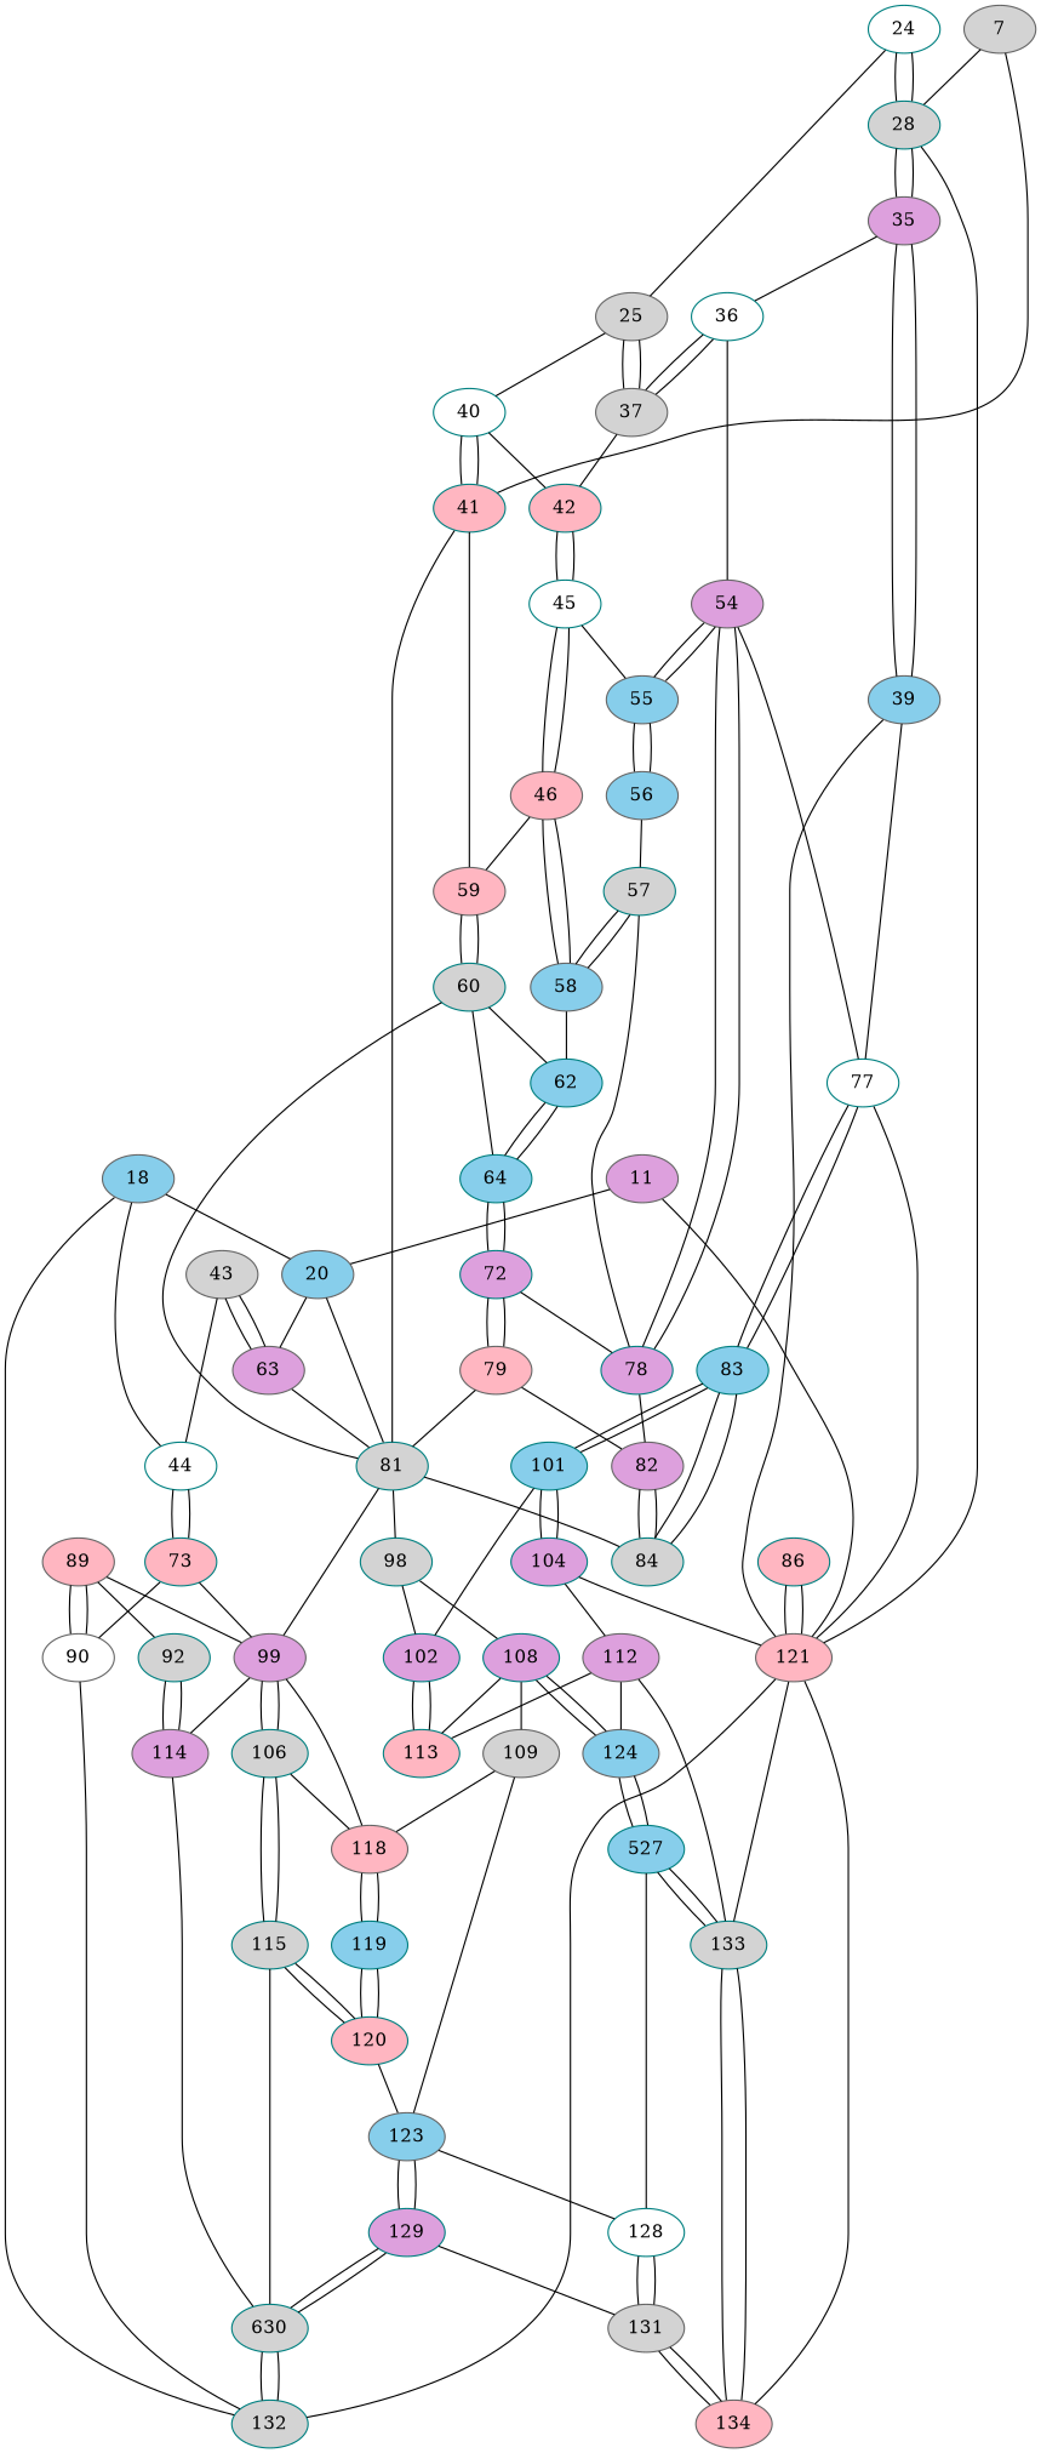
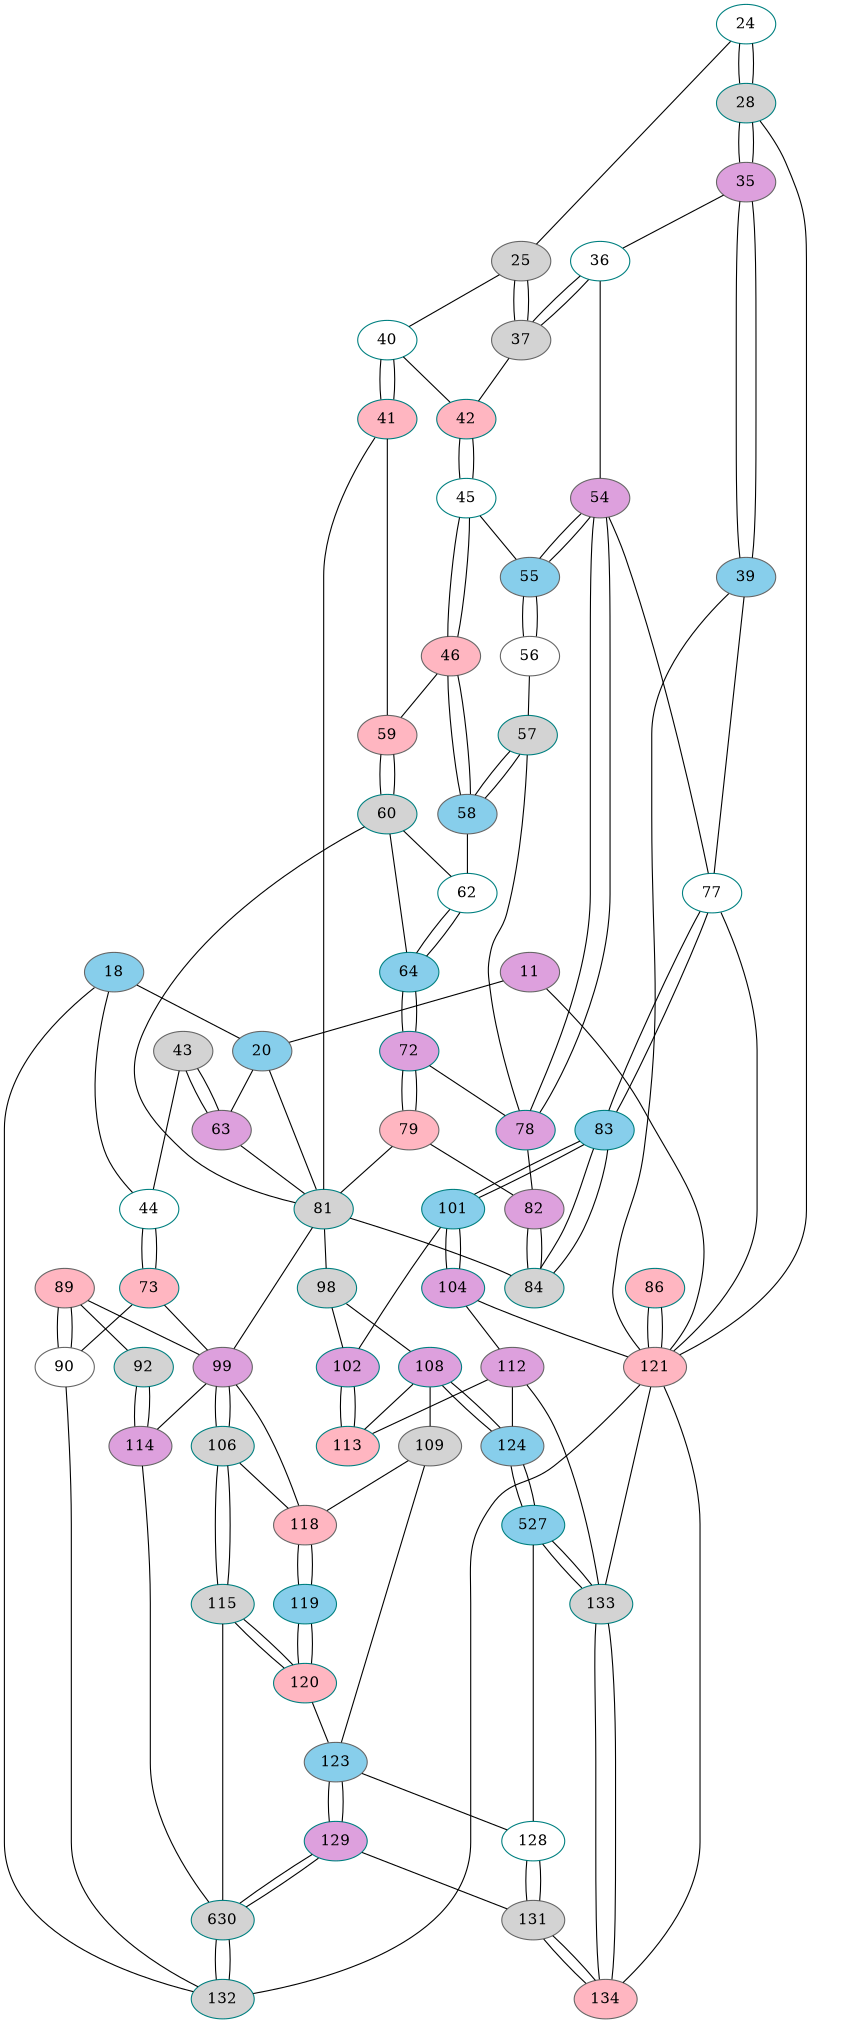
  graph {
    node [color=teal fillcolor=lightgrey style=filled]
-   7 [color=gray40]
    28 [super="+12"]
    41 [fillcolor=lightpink super="+33+27"]
    121 [color=gray40 fillcolor=lightpink super="+103+85"]
    35 [color=gray40 fillcolor=plum]
    81 [super="+65+66+80+67+61"]
    59 [color=gray40 fillcolor=lightpink super="+47"]
    11 [color=gray40 fillcolor=plum super="+6"]
    n9 [color=gray40 fillcolor=skyblue label=20 super="+16+15"]
    63 [color=gray40 fillcolor=plum super="+32+29+30"]
    132 [super="+13+126"]
    133 [super="+125"]
    134 [color=gray40 fillcolor=lightpink]
    18 [color=gray40 fillcolor=skyblue super="+17"]
    44 [fillcolor=white super="+19"]
    73 [fillcolor=lightpink super="+20"]
    99 [color=gray40 fillcolor=plum super="+96"]
    84
    98 [super="+93+97"]
    24 [fillcolor=white]
    25 [color=gray40]
    37 [color=gray40]
    40 [fillcolor=white super="+26"]
    42 [fillcolor=lightpink]
    36 [fillcolor=white]
    39 [color=gray40 fillcolor=skyblue]
    54 [color=gray40 fillcolor=plum super="+53+52+48"]
    77 [fillcolor=white super="+70"]
    55 [color=gray40 fillcolor=skyblue super="+49+50"]
    78 [fillcolor=plum super="+71"]
    45 [fillcolor=white]
    83 [fillcolor=skyblue]
    60
    46 [color=gray40 fillcolor=lightpink]
    43 [color=gray40]
    90 [color=gray40 fillcolor=white super="+22+21"]
    58 [color=gray40 fillcolor=skyblue]
-   56 [color=gray40 fillcolor=skyblue]
-   62 [fillcolor=skyblue]
+   56 [color=gray40 fillcolor=white]
+   62 [fillcolor=white]
    82 [color=gray40 fillcolor=plum]
    57
    64 [fillcolor=skyblue]
    72 [fillcolor=plum]
    79 [color=gray40 fillcolor=lightpink]
    114 [color=gray40 fillcolor=plum super="+100+91"]
    118 [color=gray40 fillcolor=lightpink super="+95+110"]
    106 [super="+105"]
    101 [fillcolor=skyblue]
    102 [fillcolor=plum]
    108 [fillcolor=plum super="+107"]
    104 [fillcolor=plum]
    86 [fillcolor=lightpink]
    89 [color=gray40 fillcolor=lightpink super="+88"]
    92
    n55 [label=630 super="+116+117"]
    113 [fillcolor=lightpink]
    109 [color=gray40]
    124 [color=gray40 fillcolor=skyblue]
    119 [fillcolor=skyblue]
    115
    112 [color=gray40 fillcolor=plum super="+111"]
    120 [fillcolor=lightpink]
    123 [color=gray40 fillcolor=skyblue super="+122"]
    n64 [fillcolor=skyblue label=527]
    128 [fillcolor=white]
    129 [fillcolor=plum]
    131 [color=gray40]
-   7 -- 28 [weight=2]
-   7 -- 41
    28 -- 121
    28 -- 35
    28 -- 35
    41 -- 81 [weight=2]
    41 -- 59
    121 -- 132 [weight=2]
    121 -- 133
    121 -- 134
    35 -- 36
    35 -- 39
    35 -- 39
    81 -- 99
    81 -- 84
    81 -- 98 [weight=2]
    59 -- 60
    59 -- 60
    11 -- 121
    11 -- n9
    n9 -- 81
    n9 -- 63 [weight=2]
    63 -- 81 [weight=2]
    133 -- 134
    133 -- 134
    18 -- n9 [weight=2]
    18 -- 132
    18 -- 44
    44 -- 73 [weight=2]
    44 -- 73
    73 -- 99
    73 -- 90
    99 -- 114 [weight=2]
    99 -- 118
    99 -- 106 [weight=2]
    99 -- 106
    98 -- 102
    98 -- 108
    24 -- 28 [weight=2]
    24 -- 28
    24 -- 25
    25 -- 37
    25 -- 37
    25 -- 40
    37 -- 42
    40 -- 41 [weight=2]
    40 -- 41
    40 -- 42
    42 -- 45
    42 -- 45
    36 -- 37
    36 -- 37
    36 -- 54
    39 -- 121
    39 -- 77
    54 -- 77 [weight=2]
    54 -- 55 [weight=2]
    54 -- 55
    54 -- 78
    54 -- 78
    77 -- 121
    77 -- 83
    77 -- 83
    55 -- 56 [weight=2]
    55 -- 56
    78 -- 82
    45 -- 55
    45 -- 46
    45 -- 46
    83 -- 84
    83 -- 84
    83 -- 101
    83 -- 101
    60 -- 81
    60 -- 62
    60 -- 64
    46 -- 59
    46 -- 58
    46 -- 58
    43 -- 63 [weight=2]
    43 -- 63
    43 -- 44
    90 -- 132 [weight=2]
    58 -- 62
    56 -- 57
    62 -- 64
    62 -- 64
    82 -- 84
    82 -- 84
    57 -- 78
    57 -- 58
    57 -- 58
    64 -- 72
    64 -- 72
    72 -- 78
    72 -- 79
    72 -- 79
    79 -- 81
    79 -- 82
    114 -- n55
    118 -- 119 [weight=2]
    118 -- 119
    106 -- 118
    106 -- 115
    106 -- 115
    101 -- 102
    101 -- 104
    101 -- 104
    102 -- 113
    102 -- 113
    108 -- 113
    108 -- 109
    108 -- 124
    108 -- 124
    104 -- 121
    104 -- 112
    86 -- 121 [weight=3]
    86 -- 121
    89 -- 99
    89 -- 90 [weight=2]
    89 -- 90
    89 -- 92
    92 -- 114 [weight=2]
    92 -- 114
    n55 -- 132 [weight=2]
    n55 -- 132
    109 -- 118
    109 -- 123
    124 -- n64
    124 -- n64
    119 -- 120
    119 -- 120
    115 -- n55
    115 -- 120
    115 -- 120
    112 -- 133
    112 -- 113
    112 -- 124
    120 -- 123
    123 -- 128
    123 -- 129
    123 -- 129
    n64 -- 133
    n64 -- 133
    n64 -- 128
    128 -- 131
    128 -- 131
    129 -- n55
    129 -- n55
    129 -- 131
    131 -- 134
    131 -- 134
  }
